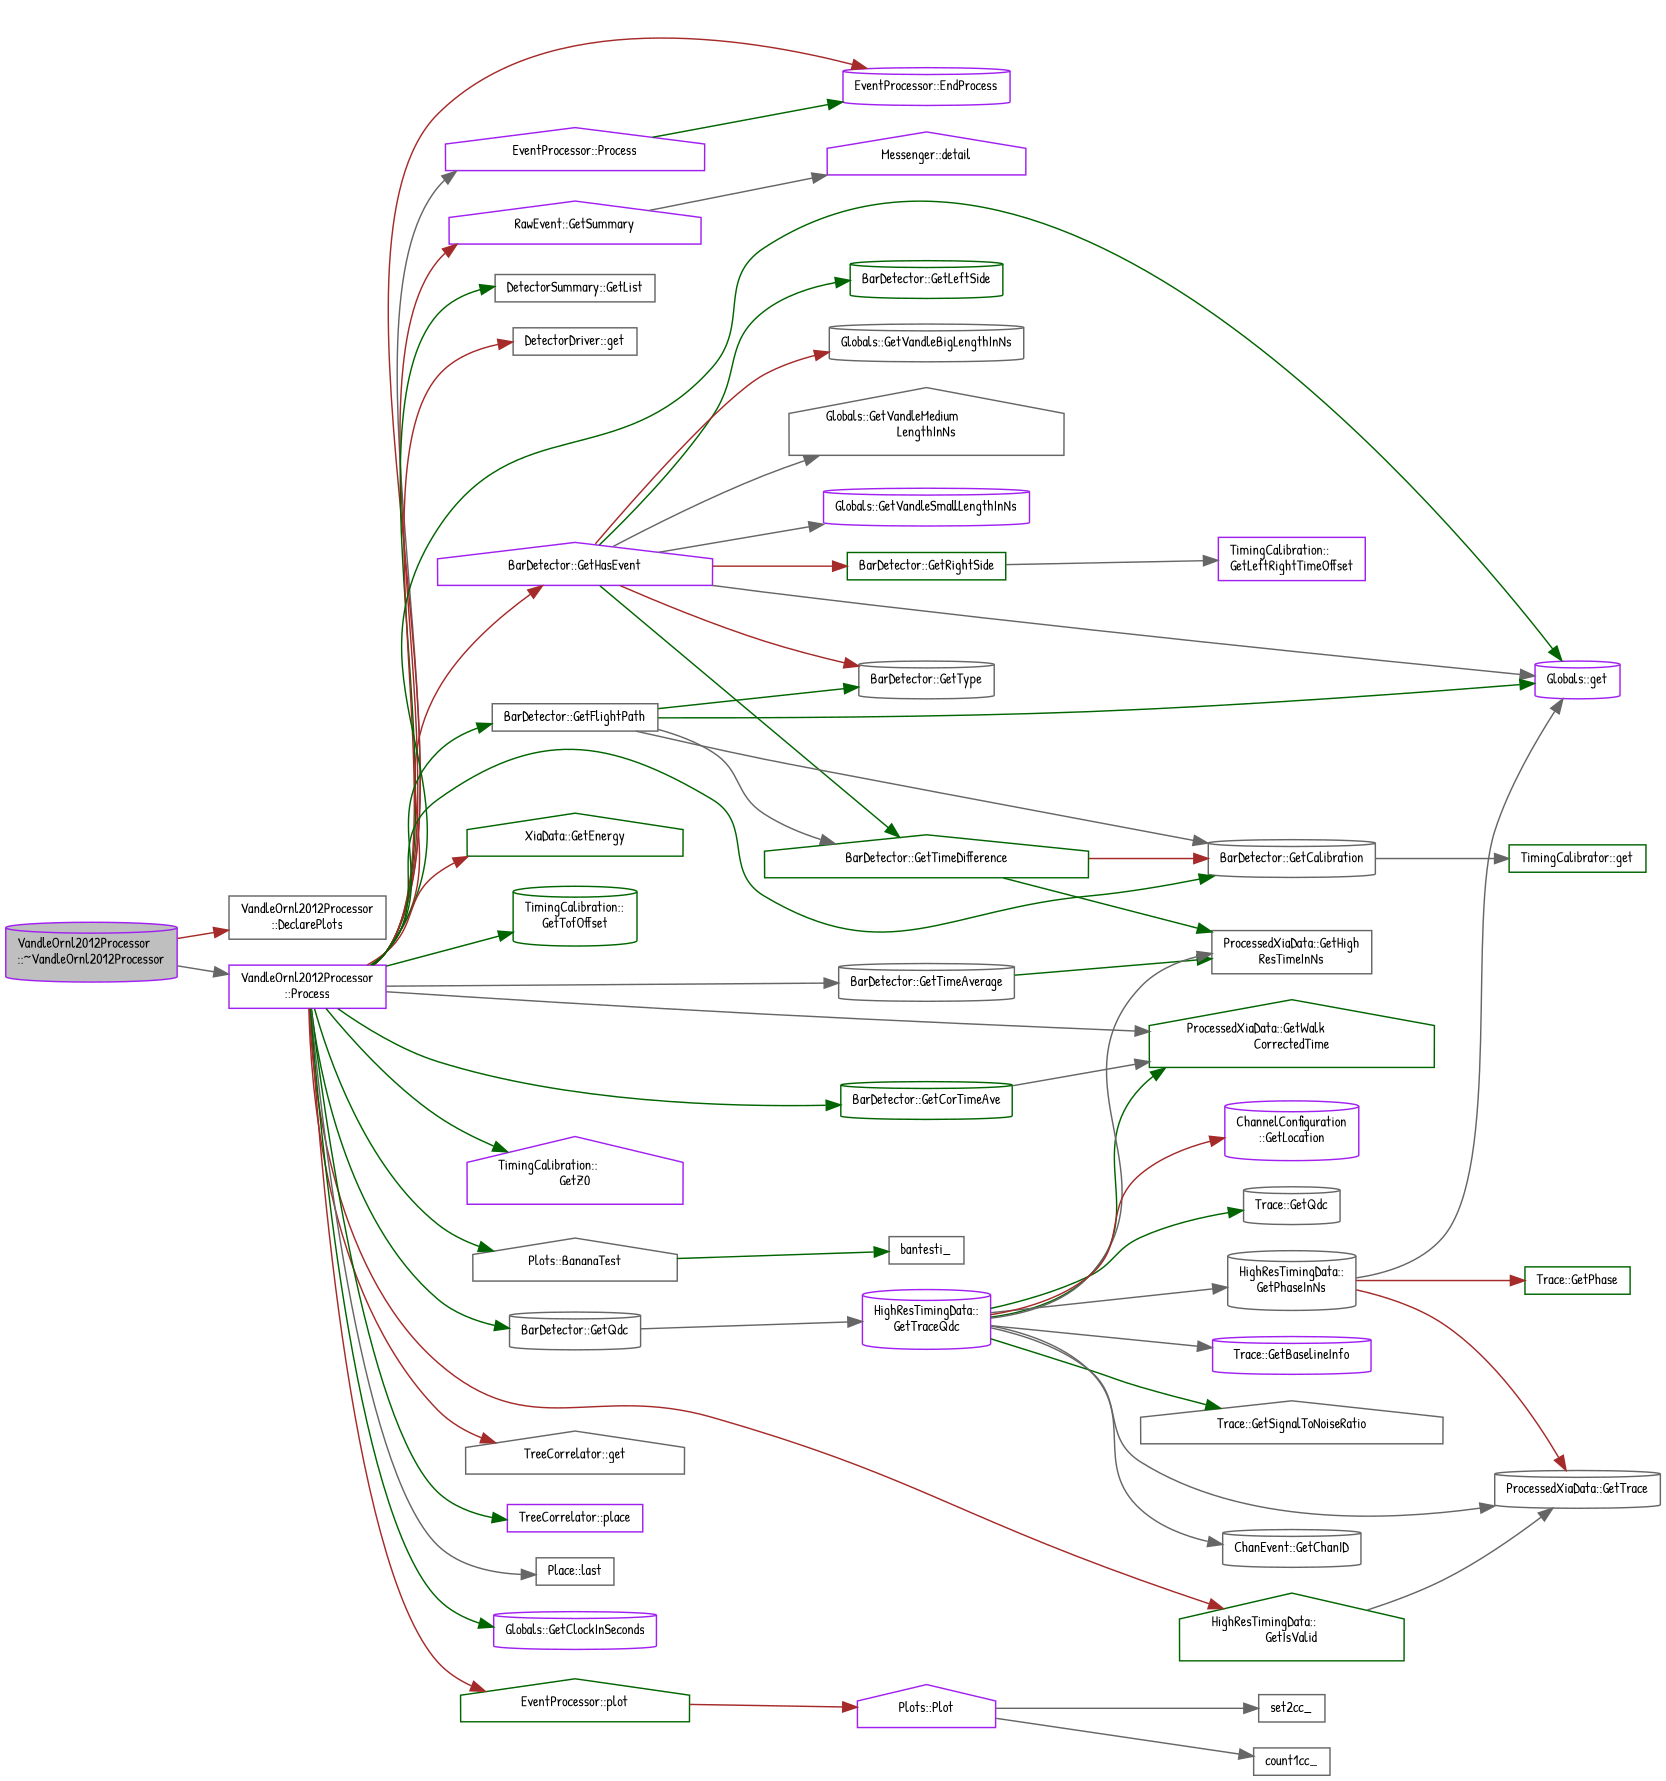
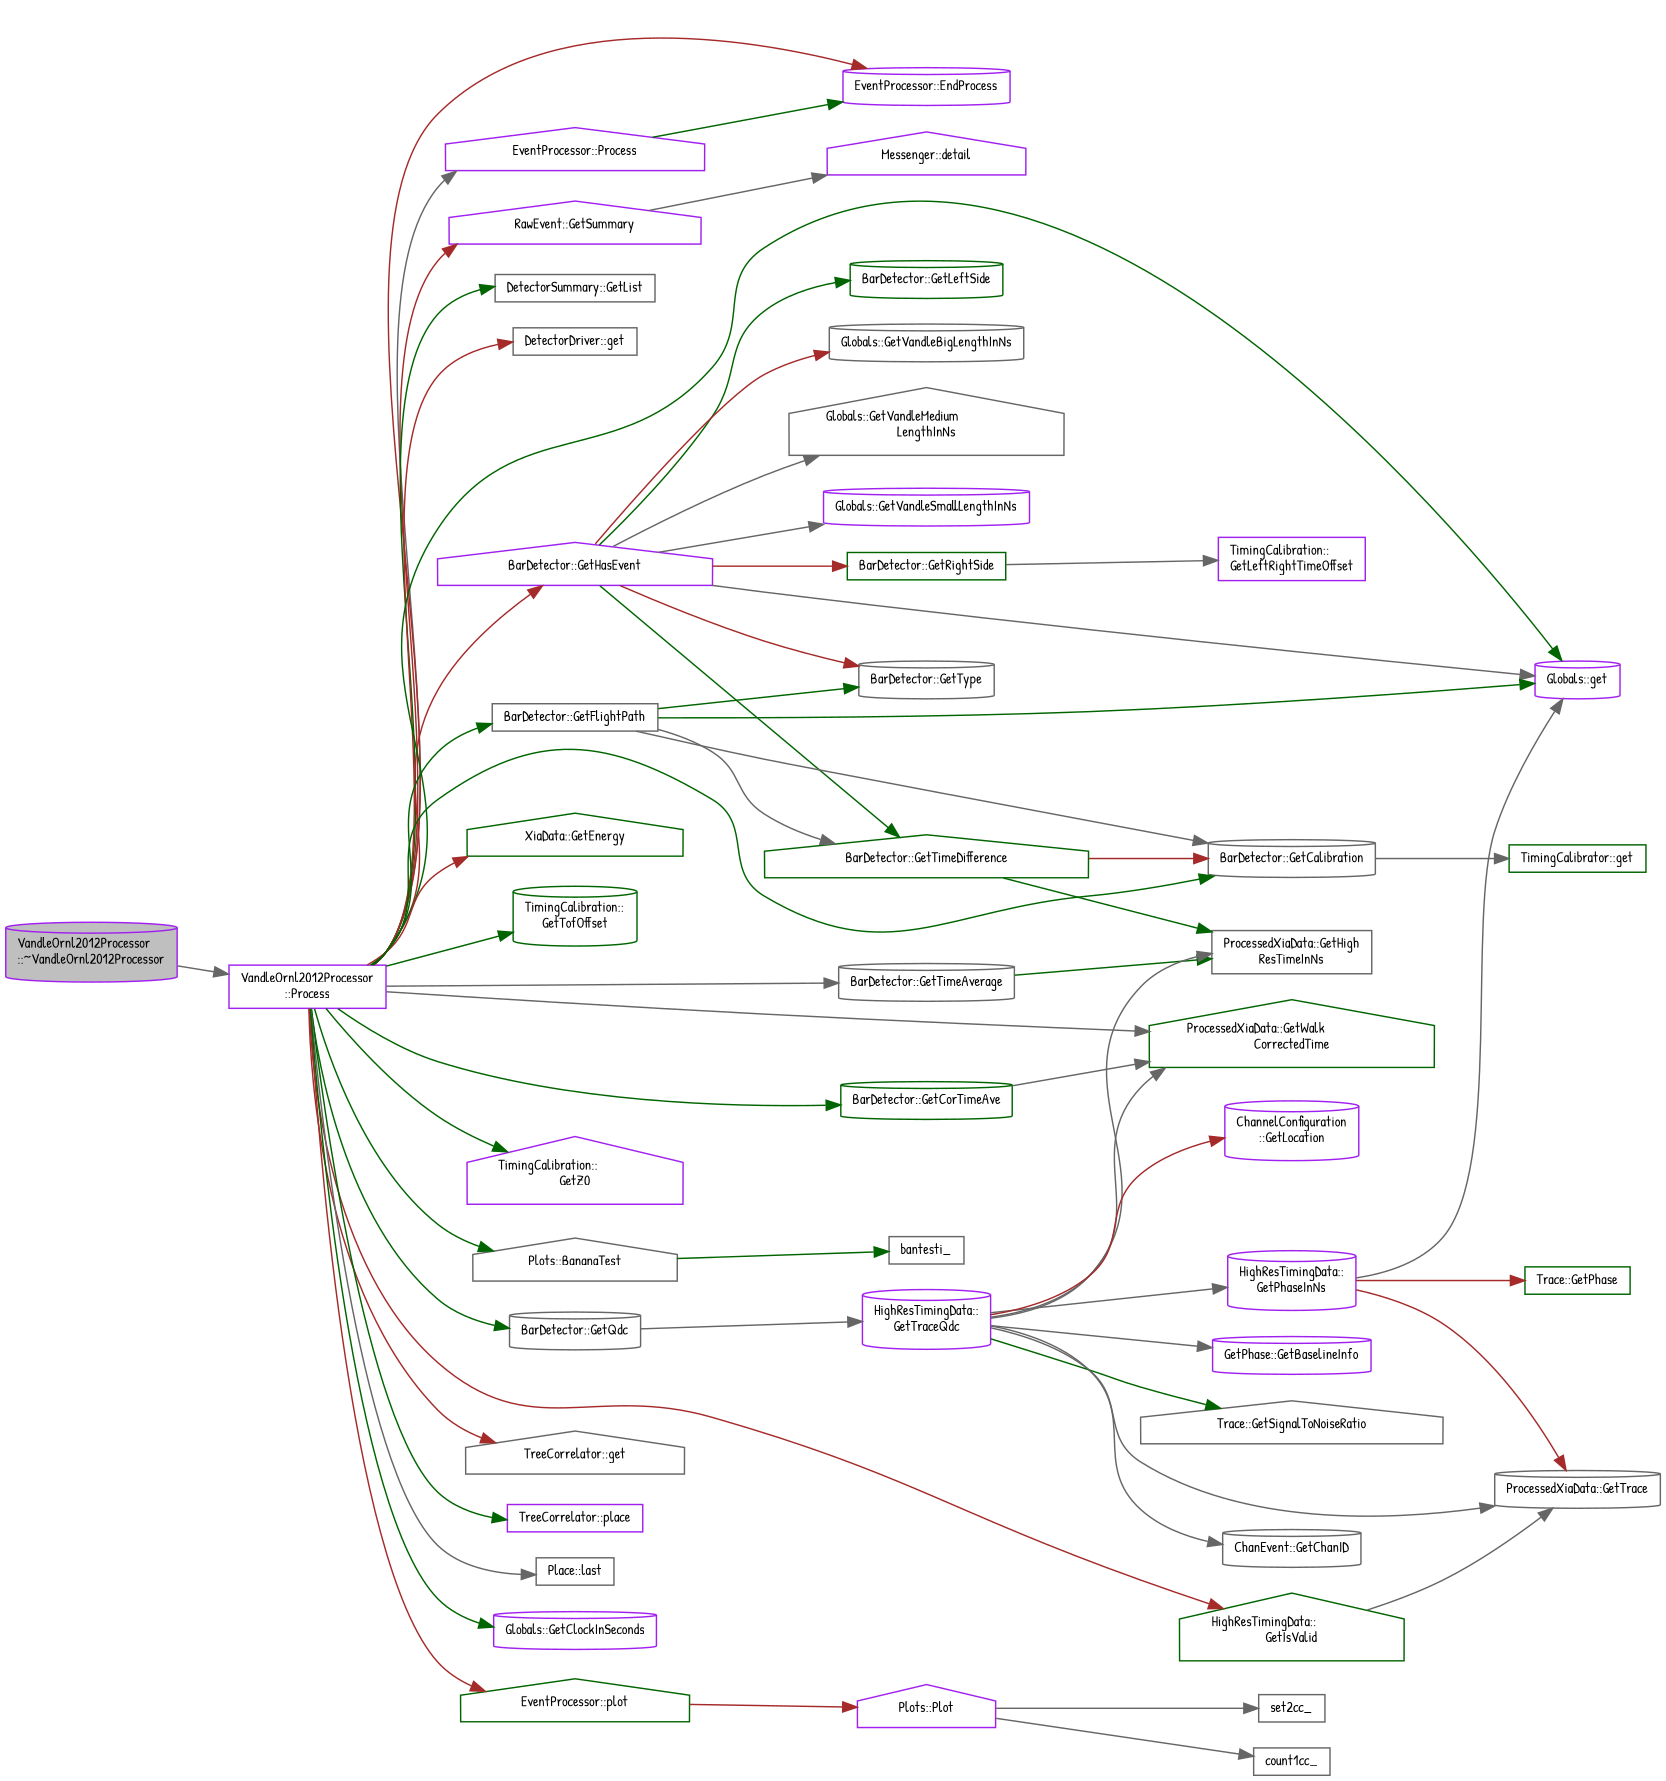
  digraph {
    fontname="Patrick Hand"
    rankdir=LR
    node [color=gray40 fillcolor=white fontname="Patrick Hand" fontsize=10 shape=cylinder style=filled]
    edge [color=gray40 fontname="Patrick Hand" fontsize=10 labelfontname=Helvetica labelfontsize=10 style=solid]
    n1 [color=purple fillcolor=grey75 fontcolor=black height=0.2 label="VandleOrnl2012Processor\l::~VandleOrnl2012Processor" width=0.4]
-   n2 [height=0.2 label="VandleOrnl2012Processor\l::DeclarePlots" shape=box width=0.4]
    n3 [color=purple height=0.2 label="VandleOrnl2012Processor\l::Process" shape=box width=0.4]
    n4 [color=purple height=0.2 label="EventProcessor::Process" shape=house width=0.4]
    n5 [color=purple height=0.2 label="EventProcessor::EndProcess" width=0.4]
    n6 [color=purple height=0.2 label="RawEvent::GetSummary" shape=house width=0.4]
    n7 [height=0.2 label="DetectorSummary::GetList" shape=box width=0.4]
    n8 [height=0.2 label="DetectorDriver::get" shape=box width=0.4]
    n9 [color=purple height=0.2 label="BarDetector::GetHasEvent" shape=house width=0.4]
    n10 [color=purple height=0.2 label="Globals::get" width=0.4]
    n11 [height=0.2 label="BarDetector::GetCalibration" width=0.4]
    n12 [color=darkgreen height=0.2 label="HighResTimingData::\lGetIsValid" shape=house width=0.4]
    n13 [color=darkgreen height=0.2 label="XiaData::GetEnergy" shape=house width=0.4]
    n14 [color=darkgreen height=0.2 label="TimingCalibration::\lGetTofOffset" width=0.4]
    n15 [color=darkgreen height=0.2 label="BarDetector::GetCorTimeAve" width=0.4]
    n16 [color=darkgreen height=0.2 label="ProcessedXiaData::GetWalk\lCorrectedTime" shape=house width=0.4]
    n17 [height=0.2 label="BarDetector::GetFlightPath" shape=box width=0.4]
    n18 [color=purple height=0.2 label="TimingCalibration::\lGetZ0" shape=house width=0.4]
    n19 [height=0.2 label="Plots::BananaTest" shape=house width=0.4]
    n20 [height=0.2 label="BarDetector::GetQdc" width=0.4]
    n21 [color=darkgreen height=0.2 label="EventProcessor::plot" shape=house width=0.4]
    n22 [height=0.2 label="TreeCorrelator::get" shape=house width=0.4]
    n23 [color=purple height=0.2 label="TreeCorrelator::place" shape=box width=0.4]
    n24 [height=0.2 label="Place::last" shape=box width=0.4]
    n25 [color=purple height=0.2 label="Globals::GetClockInSeconds" width=0.4]
    n26 [height=0.2 label="BarDetector::GetTimeAverage" width=0.4]
    n27 [color=purple height=0.2 label="Messenger::detail" shape=house width=0.4]
    n28 [height=0.2 label="BarDetector::GetType" width=0.4]
    n29 [color=purple height=0.2 label="Globals::GetVandleSmallLengthInNs" width=0.4]
    n30 [color=darkgreen height=0.2 label="BarDetector::GetTimeDifference" shape=house width=0.4]
    n31 [color=darkgreen height=0.2 label="BarDetector::GetRightSide" shape=box width=0.4]
    n32 [color=darkgreen height=0.2 label="BarDetector::GetLeftSide" width=0.4]
    n33 [height=0.2 label="Globals::GetVandleBigLengthInNs" width=0.4]
    n34 [height=0.2 label="Globals::GetVandleMedium\lLengthInNs" shape=house width=0.4]
    n35 [color=darkgreen height=0.2 label="TimingCalibrator::get" shape=box width=0.4]
    n36 [height=0.2 label="ProcessedXiaData::GetTrace" width=0.4]
    n37 [height=0.2 label=bantesti_ shape=box width=0.4]
    n38 [color=purple height=0.2 label="HighResTimingData::\lGetTraceQdc" width=0.4]
    n39 [color=purple height=0.2 label="Plots::Plot" shape=house width=0.4]
    n40 [height=0.2 label="ProcessedXiaData::GetHigh\lResTimeInNs" shape=box width=0.4]
    n41 [color=purple height=0.2 label="TimingCalibration::\lGetLeftRightTimeOffset" shape=box width=0.4]
-   n42 [height=0.2 label="Trace::GetQdc" width=0.4]
-   n43 [color=purple height=0.2 label="Trace::GetBaselineInfo" width=0.4]
-   n44 [height=0.2 label="HighResTimingData::\lGetPhaseInNs" width=0.4]
+   n43 [color=purple height=0.2 label="GetPhase::GetBaselineInfo" width=0.4]
+   n44 [color=purple height=0.2 label="HighResTimingData::\lGetPhaseInNs" width=0.4]
    n45 [height=0.2 label="Trace::GetSignalToNoiseRatio" shape=house width=0.4]
    n46 [height=0.2 label="ChanEvent::GetChanID" width=0.4]
    n47 [color=purple height=0.2 label="ChannelConfiguration\l::GetLocation" width=0.4]
    n48 [color=darkgreen height=0.2 label="Trace::GetPhase" shape=box width=0.4]
    n49 [height=0.2 label=count1cc_ shape=box width=0.4]
    n50 [height=0.2 label=set2cc_ shape=box width=0.4]
-   n1 -> n2 [color=brown]
    n1 -> n3
    n3 -> n4
    n3 -> n5 [color=brown]
    n3 -> n6 [color=brown]
    n3 -> n7 [color=darkgreen]
    n3 -> n8 [color=brown]
    n3 -> n9 [color=brown]
    n3 -> n10 [color=darkgreen]
    n3 -> n11 [color=darkgreen]
    n3 -> n12 [color=brown]
    n3 -> n13 [color=brown]
    n3 -> n14 [color=darkgreen]
    n3 -> n15 [color=darkgreen]
    n3 -> n16
    n3 -> n17 [color=darkgreen]
    n3 -> n18 [color=darkgreen]
    n3 -> n19 [color=darkgreen]
    n3 -> n20 [color=darkgreen]
    n3 -> n21 [color=brown]
    n3 -> n22 [color=brown]
    n3 -> n23 [color=darkgreen]
    n3 -> n24
    n3 -> n25 [color=darkgreen]
    n3 -> n26
    n4 -> n5 [color=darkgreen]
    n6 -> n27
    n9 -> n10
    n9 -> n28 [color=brown]
    n9 -> n29
    n9 -> n30 [color=darkgreen]
    n9 -> n31 [color=brown]
    n9 -> n32 [color=darkgreen]
    n9 -> n33 [color=brown]
    n9 -> n34
    n11 -> n35
    n12 -> n36
    n15 -> n16
    n17 -> n10 [color=darkgreen]
    n17 -> n11
    n17 -> n28 [color=darkgreen]
    n17 -> n30
    n19 -> n37 [color=darkgreen]
    n20 -> n38
    n21 -> n39 [color=brown]
    n26 -> n40 [color=darkgreen]
    n30 -> n11 [color=brown]
    n30 -> n40 [color=darkgreen]
    n31 -> n41
-   n38 -> n16 [color=darkgreen]
+   n38 -> n16
    n38 -> n36
    n38 -> n40
-   n38 -> n42 [color=darkgreen]
    n38 -> n43
    n38 -> n44
    n38 -> n45 [color=darkgreen]
    n38 -> n46
    n38 -> n47 [color=brown]
    n39 -> n49
    n39 -> n50
    n44 -> n10
    n44 -> n36 [color=brown]
    n44 -> n48 [color=brown]
  }
